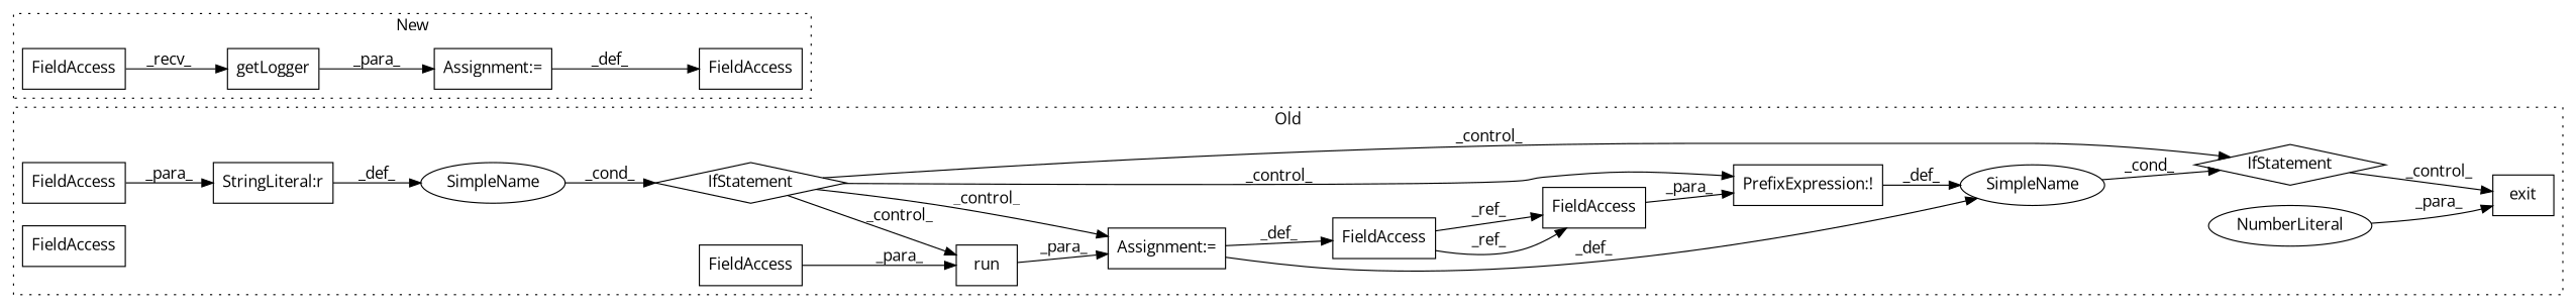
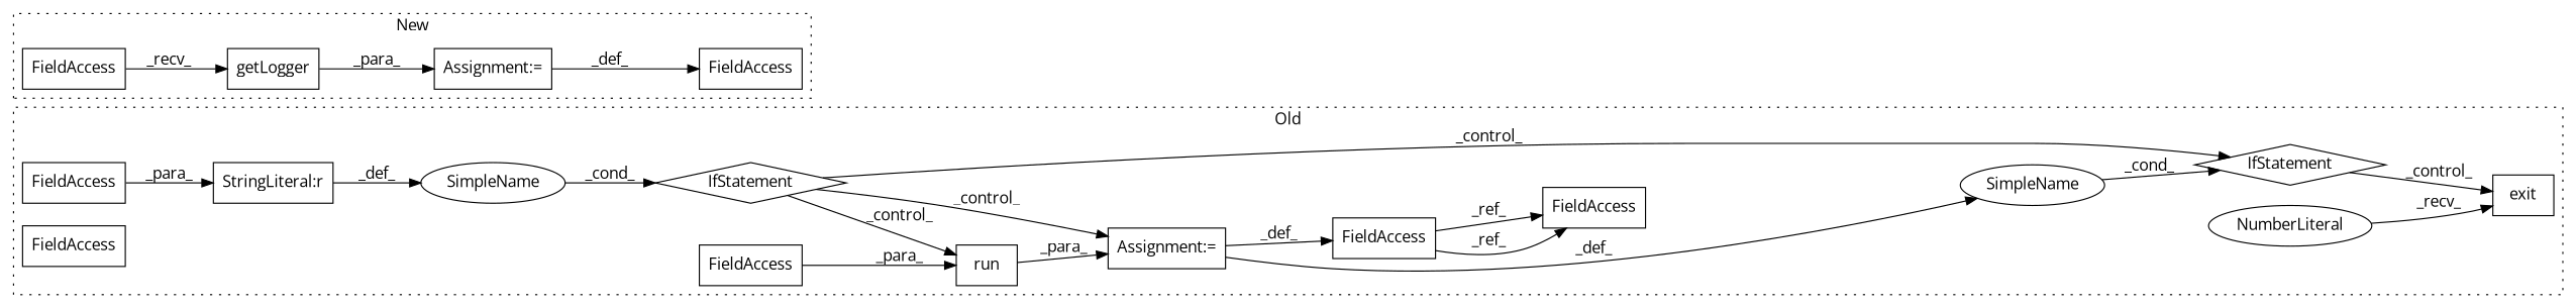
  digraph {
    fontname="Open Sans"
    rankdir=LR
    node [a=22 fontname="Open Sans" l=1 shape=box]
    edge [fontname="Open Sans"]
    n1 [a=32 l="4,1" label=run s="4778,4790"]
    n2 [a=27 l=4 label="StringLiteral:r" s=4666]
    n3 [l=8 label=FieldAccess s=4658]
    n4 [a=42 label=SimpleName shape=ellipse l=""]
    n5 [a=25 l="4,2" label=IfStatement s="4654,4680" shape=diamond]
    n6 [l=8 label=FieldAccess s=4782]
-   n7 [a=38 label="PrefixExpression:!" s=4803]
    n8 [a=32 l="5,1" label=exit s="4823,4829"]
    n9 [a=34 label=NumberLiteral s=4828 shape=ellipse]
    n10 [l=3 label=FieldAccess s=4804]
    n11 [a=42 label=SimpleName shape=ellipse l=""]
    n12 [a=25 l="4,2" label=IfStatement s="4799,4807" shape=diamond]
    n13 [l=3 label=FieldAccess s=4769]
    n14 [a=7 label="Assignment:=" s=4772]
    n15 [l=3 label=FieldAccess s=4804]
    n16 [a=32 l="10,1" label=getLogger s="390,408"]
    n17 [l=6 label=FieldAccess s=375]
    n18 [l=7 label=FieldAccess s=382]
    n19 [a=7 label="Assignment:=" s=381]
    subgraph cluster_1 {
      label=Old
      style=dotted
      n1
      n2
      n3
      n4
      n5
      n6
-     n7
      n8
      n9
      n10
      n11
      n12
      n13
      n14
      n15
    }
    subgraph cluster_2 {
      label=New
      style=dotted
      n16
      n17
      n18
      n19
    }
    n1 -> n14 [label=_para_]
    n2 -> n4 [label=_def_]
    n3 -> n2 [label=_para_]
    n4 -> n5 [label=_cond_]
    n5 -> n1 [label=_control_]
-   n5 -> n7 [label=_control_]
    n5 -> n12 [label=_control_]
    n5 -> n14 [label=_control_]
    n6 -> n1 [label=_para_]
-   n7 -> n11 [label=_def_]
-   n9 -> n8 [label=_para_]
+   n9 -> n8 [label=_recv_]
    n11 -> n12 [label=_cond_]
    n12 -> n8 [label=_control_]
    n13 -> n15 [label=_ref_]
    n13 -> n15 [label=_ref_]
    n14 -> n11 [label=_def_]
    n14 -> n13 [label=_def_]
-   n15 -> n7 [label=_para_]
    n16 -> n19 [label=_para_]
    n18 -> n16 [label=_recv_]
    n19 -> n17 [label=_def_]
  }
